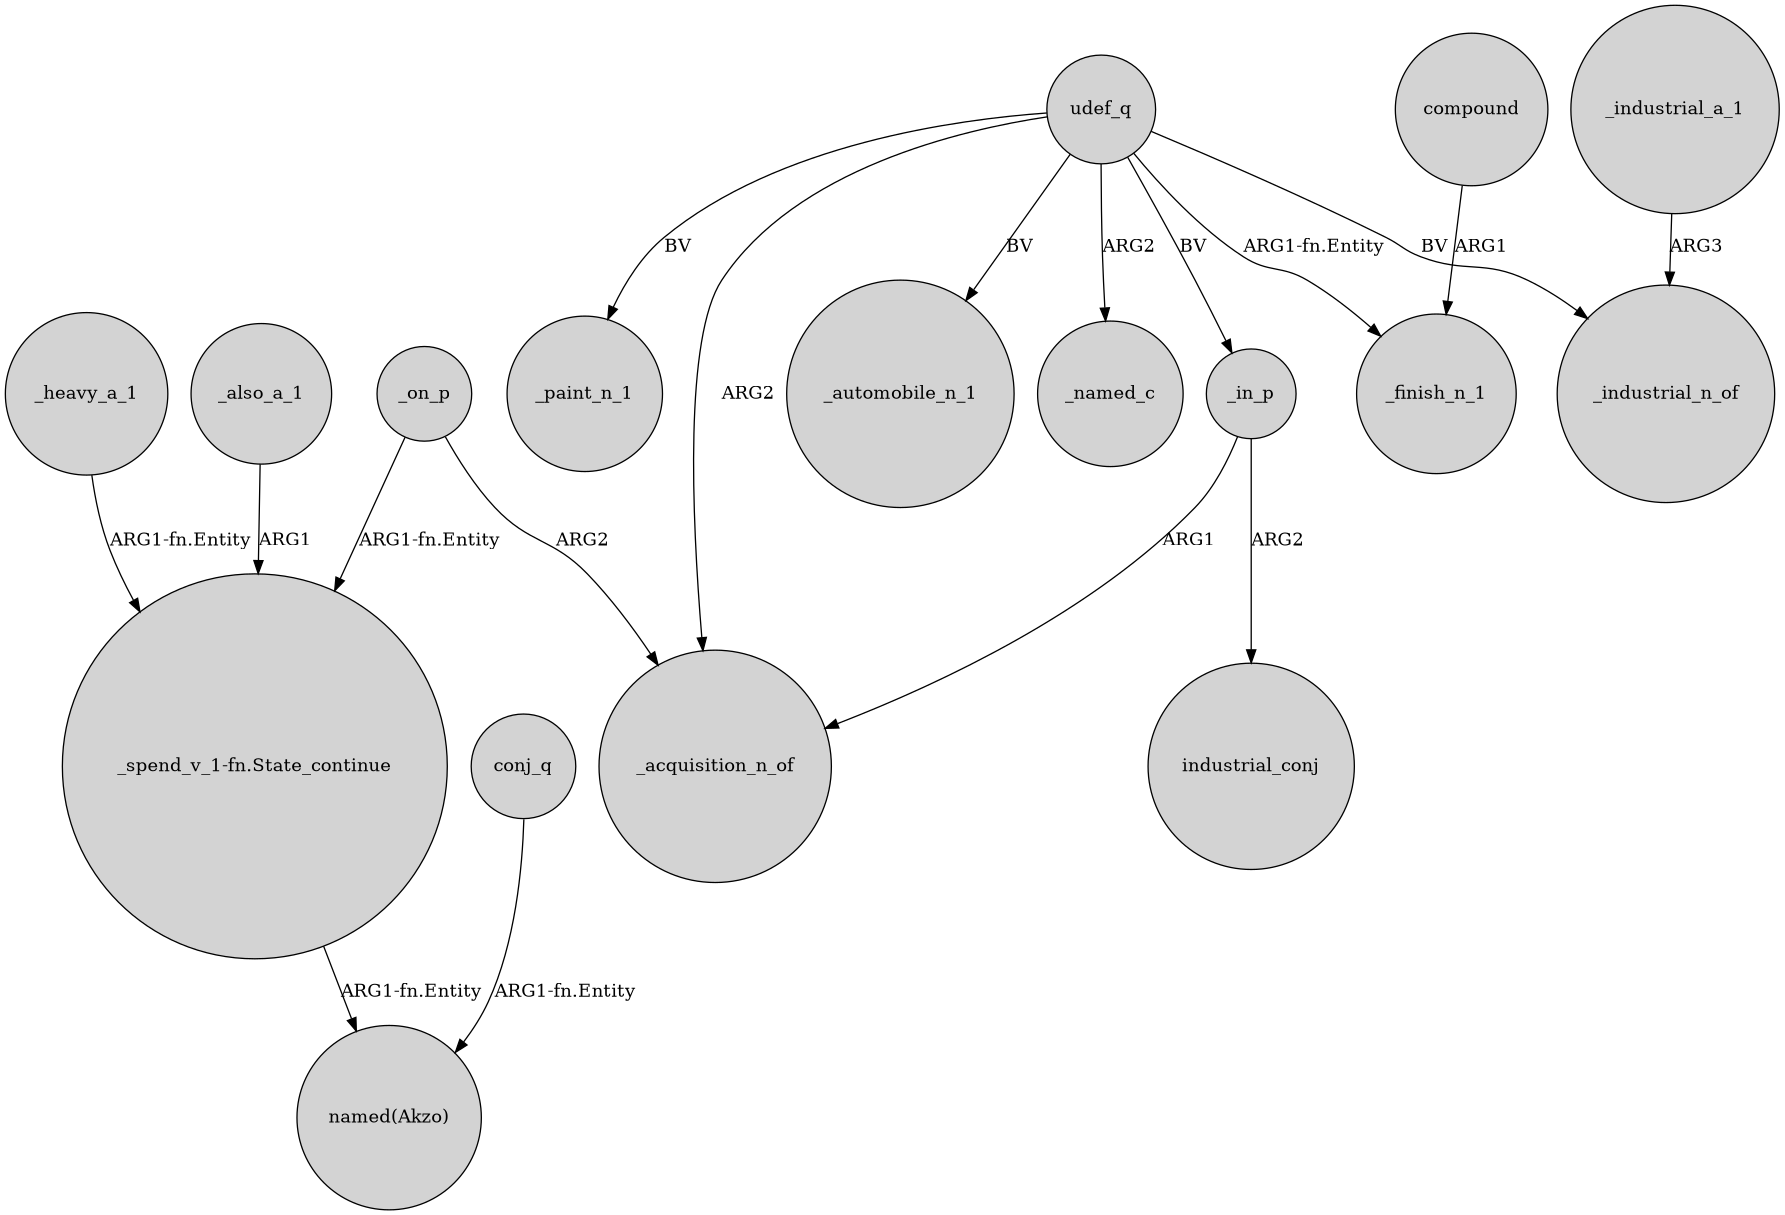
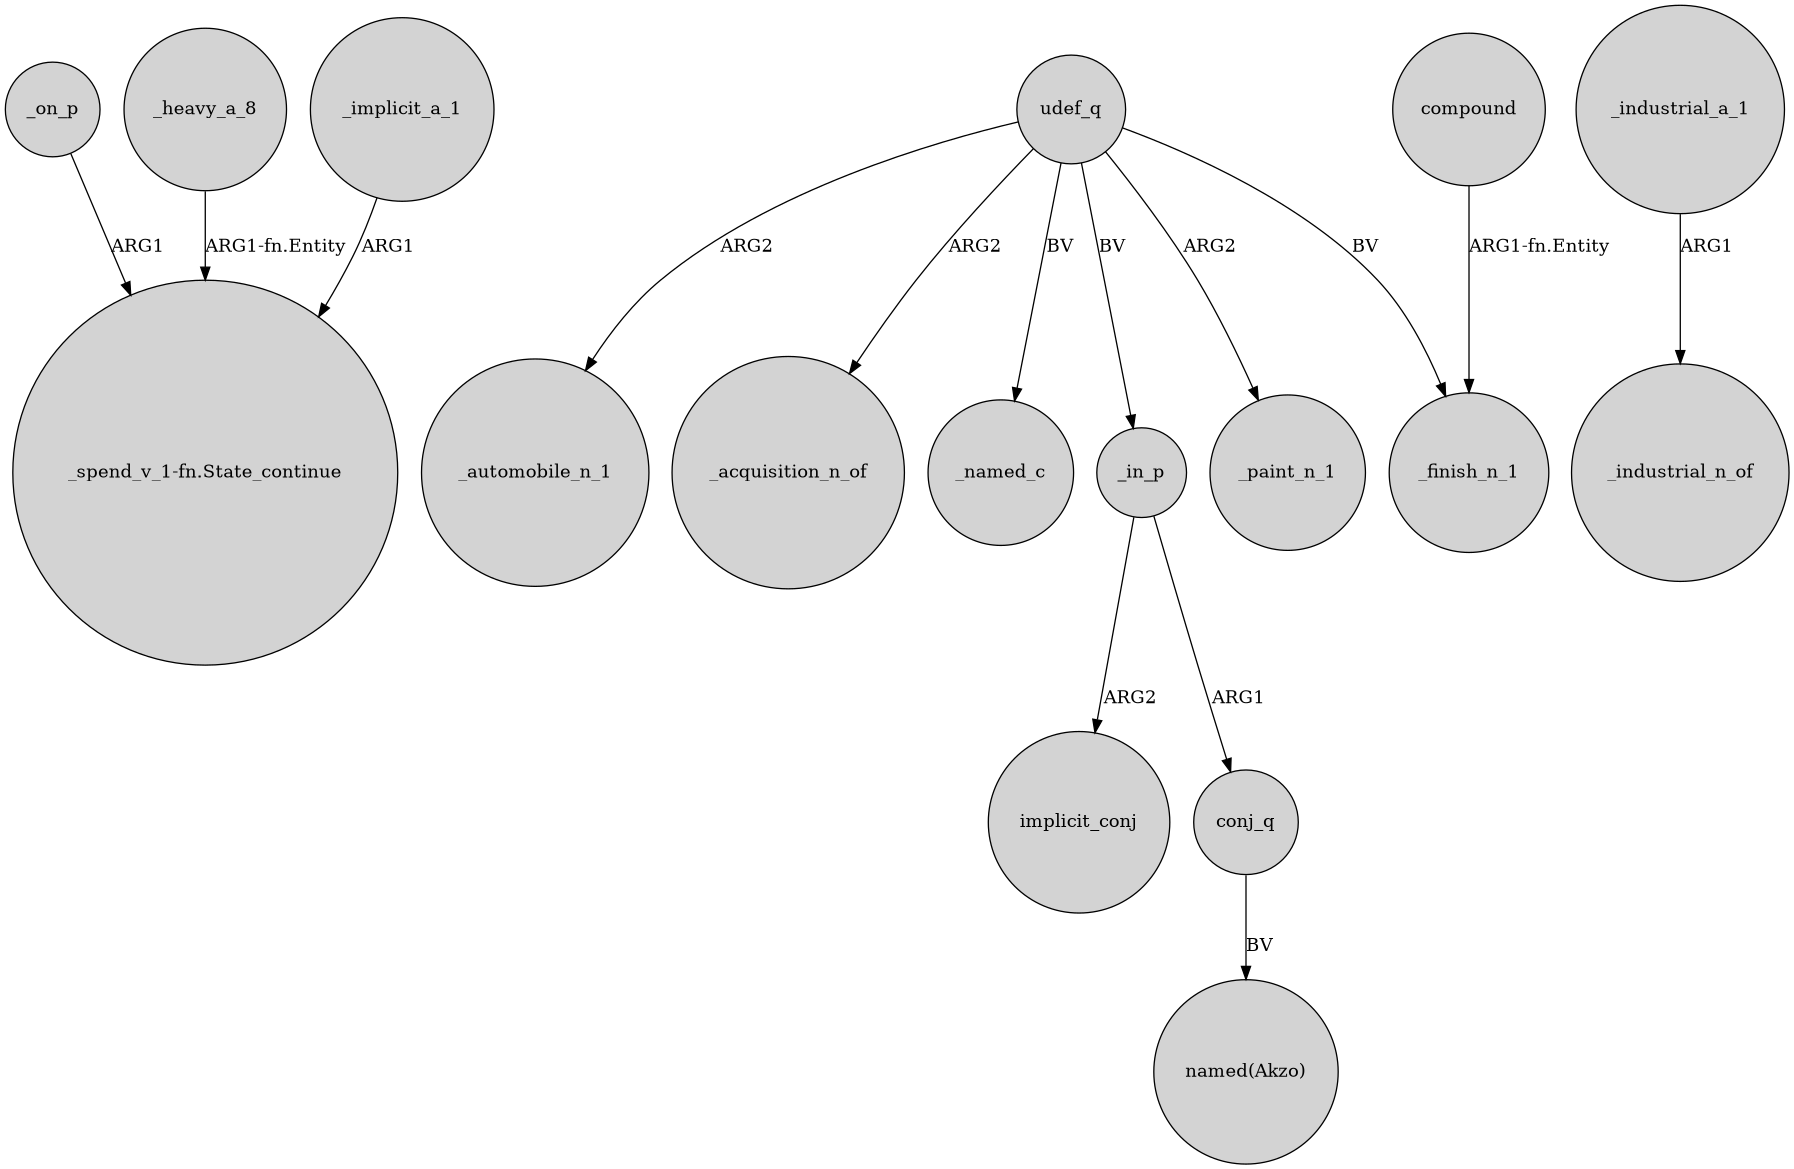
  digraph {
    node [shape=circle style=filled]
    "_spend_v_1-fn.State_continue"
    "named(Akzo)"
    udef_q
    _paint_n_1
    _finish_n_1
    _automobile_n_1
    _acquisition_n_of
    n8 [label=_named_c]
    n9 [label=_industrial_n_of]
    _in_p
    compound
    _on_p
-   implicit_conj [label=industrial_conj]
+   implicit_conj
    _industrial_a_1
-   _heavy_a_1
+   _heavy_a_1 [label=_heavy_a_8]
    n16 [label=conj_q]
-   _also_a_1
-   "_spend_v_1-fn.State_continue" -> "named(Akzo)" [label="ARG1-fn.Entity"]
-   udef_q -> _paint_n_1 [label=BV]
-   udef_q -> _finish_n_1 [label="ARG1-fn.Entity"]
-   udef_q -> _automobile_n_1 [label=BV]
+   _also_a_1 [label=_implicit_a_1]
+   udef_q -> _paint_n_1 [label=ARG2]
+   udef_q -> _finish_n_1 [label=BV]
+   udef_q -> _automobile_n_1 [label=ARG2]
    udef_q -> _acquisition_n_of [label=ARG2]
-   udef_q -> n8 [label=ARG2]
-   udef_q -> n9 [label=BV]
+   udef_q -> n8 [label=BV]
    udef_q -> _in_p [label=BV]
-   _in_p -> _acquisition_n_of [label=ARG1]
+   _in_p -> n16 [label=ARG1]
    _in_p -> implicit_conj [label=ARG2]
-   compound -> _finish_n_1 [label=ARG1]
-   _on_p -> "_spend_v_1-fn.State_continue" [label="ARG1-fn.Entity"]
-   _on_p -> _acquisition_n_of [label=ARG2]
-   _industrial_a_1 -> n9 [label=ARG3]
+   compound -> _finish_n_1 [label="ARG1-fn.Entity"]
+   _on_p -> "_spend_v_1-fn.State_continue" [label=ARG1]
+   _industrial_a_1 -> n9 [label=ARG1]
    _heavy_a_1 -> "_spend_v_1-fn.State_continue" [label="ARG1-fn.Entity"]
-   n16 -> "named(Akzo)" [label="ARG1-fn.Entity"]
+   n16 -> "named(Akzo)" [label=BV]
    _also_a_1 -> "_spend_v_1-fn.State_continue" [label=ARG1]
  }
